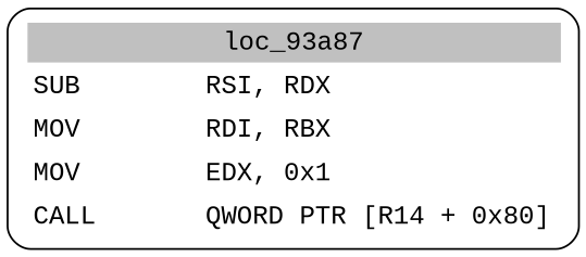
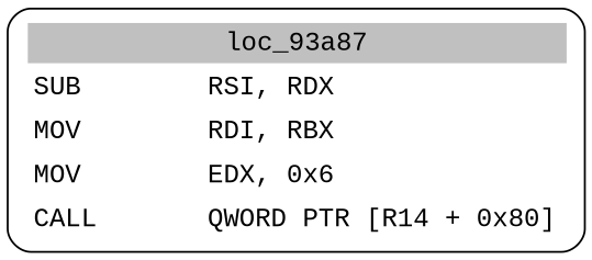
  digraph {
-   n1 [fontname="Courier New" label=<<table border="0" cellborder="0" cellpadding="3"><tr><td align="center" colspan="2" bgcolor="grey">loc_93a87</td></tr><tr><td align="left">SUB        RSI, RDX</td></tr><tr><td align="left">MOV        RDI, RBX</td></tr><tr><td align="left">MOV        EDX, 0x1</td></tr><tr><td align="left">CALL       QWORD PTR [R14 + 0x80]</td></tr></table>> shape=Mrecord]
+   n1 [fontname="Courier New" label=<<table border="0" cellborder="0" cellpadding="3"><tr><td align="center" colspan="2" bgcolor="grey">loc_93a87</td></tr><tr><td align="left">SUB        RSI, RDX</td></tr><tr><td align="left">MOV        RDI, RBX</td></tr><tr><td align="left">MOV        EDX, 0x6</td></tr><tr><td align="left">CALL       QWORD PTR [R14 + 0x80]</td></tr></table>> shape=Mrecord]
  }
